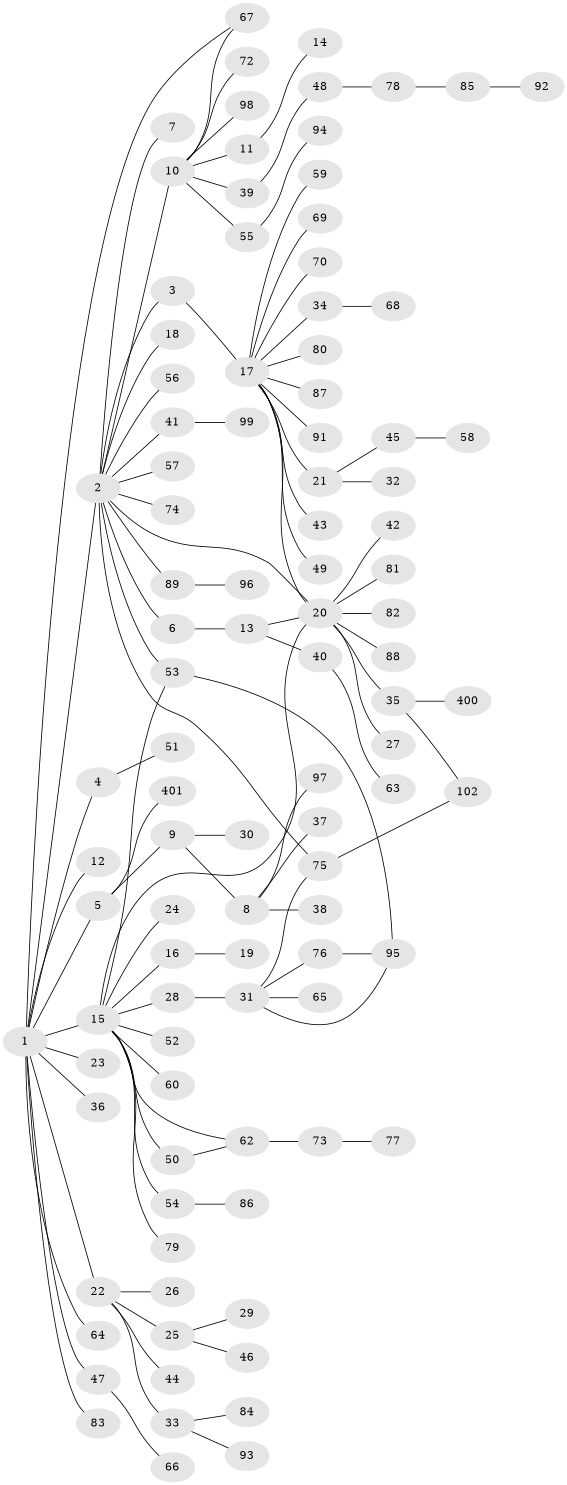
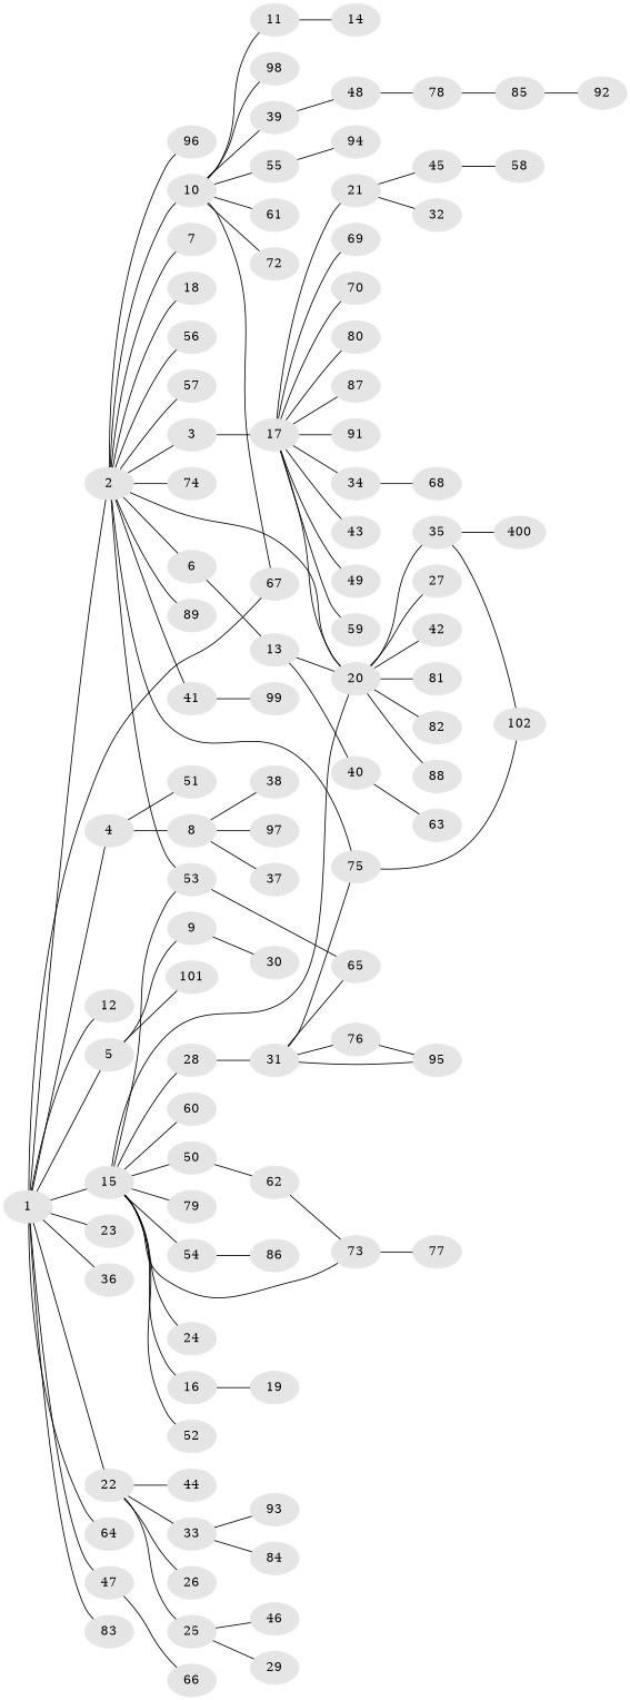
  graph {
    rankdir=LR
    node [color=gray90 style=filled]
    1
    2
    4
    5
    12
    15
    22
    23
    36
    47
    64
    67
    83
    3
    6
    7
    10
    18
    20
    41
    53
    56
    57
    74
    75
    89
    96
    8
    51
    9
-   101 [label=401]
+   101
    16
    24
    28
    50
    52
    54
    60
    62
    79
    25
    26
    33
    44
    66
    17
    13
    11
    39
    55
+   61
    72
    98
    27
    35
    42
    81
    82
    88
    99
    95
    102
    21
    34
    43
    49
    59
    69
    70
    80
    87
    91
    37
    38
    97
    30
    40
    14
    48
    94
    19
    31
    86
    73
    32
    45
    68
    63
    n89 [label=400]
    58
    29
    46
    84
    93
    65
    76
    78
    85
    77
    92
    1 -- 2
    1 -- 4
    1 -- 5
    1 -- 12
    1 -- 15
    1 -- 22
    1 -- 23
    1 -- 36
    1 -- 47
    1 -- 64
    1 -- 67
    1 -- 83
    2 -- 3
    2 -- 6
    2 -- 7
    2 -- 10
    2 -- 18
    2 -- 20
    2 -- 41
    2 -- 53
    2 -- 56
    2 -- 57
    2 -- 74
    2 -- 75
    2 -- 89
-   89 -- 96
-   9 -- 8
+   2 -- 96
+   4 -- 8
    4 -- 51
    5 -- 9
    5 -- 101
    15 -- 20
    15 -- 53
    15 -- 16
    15 -- 24
    15 -- 28
    15 -- 50
    15 -- 52
    15 -- 54
    15 -- 60
-   15 -- 62
+   15 -- 73
    15 -- 79
    22 -- 25
    22 -- 26
    22 -- 33
    22 -- 44
    47 -- 66
    3 -- 17
    6 -- 13
    10 -- 67
    10 -- 11
    10 -- 39
    10 -- 55
+   10 -- 61
    10 -- 72
    10 -- 98
    20 -- 27
    20 -- 35
    20 -- 42
    20 -- 81
    20 -- 82
    20 -- 88
    41 -- 99
-   53 -- 95
+   53 -- 65
    75 -- 102
    8 -- 37
    8 -- 38
    8 -- 97
    9 -- 30
    16 -- 19
    28 -- 31
    50 -- 62
    54 -- 86
    62 -- 73
    25 -- 29
    25 -- 46
    33 -- 84
    33 -- 93
    17 -- 20
    17 -- 21
    17 -- 34
    17 -- 43
    17 -- 49
    17 -- 59
    17 -- 69
    17 -- 70
    17 -- 80
    17 -- 87
    17 -- 91
    13 -- 20
    13 -- 40
    11 -- 14
    39 -- 48
    55 -- 94
    35 -- 102
    35 -- n89
    21 -- 32
    21 -- 45
    34 -- 68
    40 -- 63
    48 -- 78
    31 -- 75
    31 -- 95
    31 -- 65
    31 -- 76
    73 -- 77
    45 -- 58
    76 -- 95
    78 -- 85
    85 -- 92
  }
